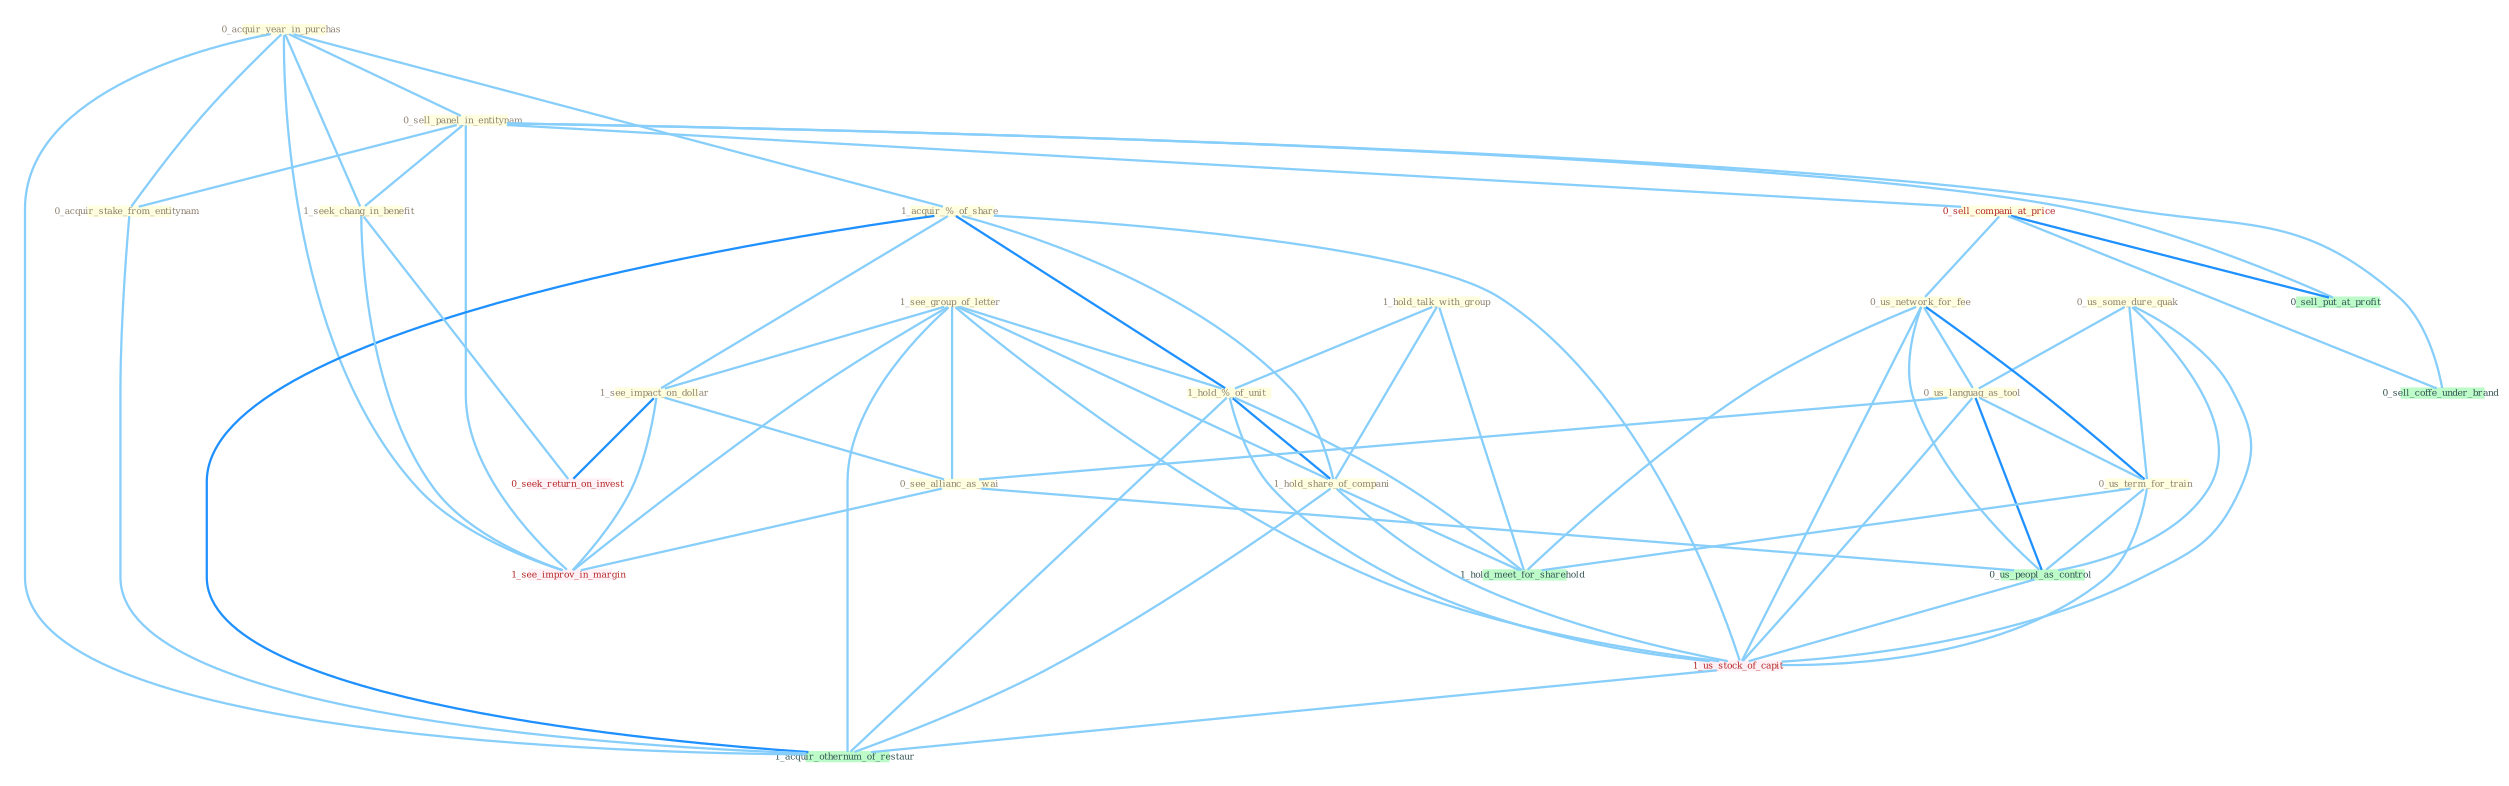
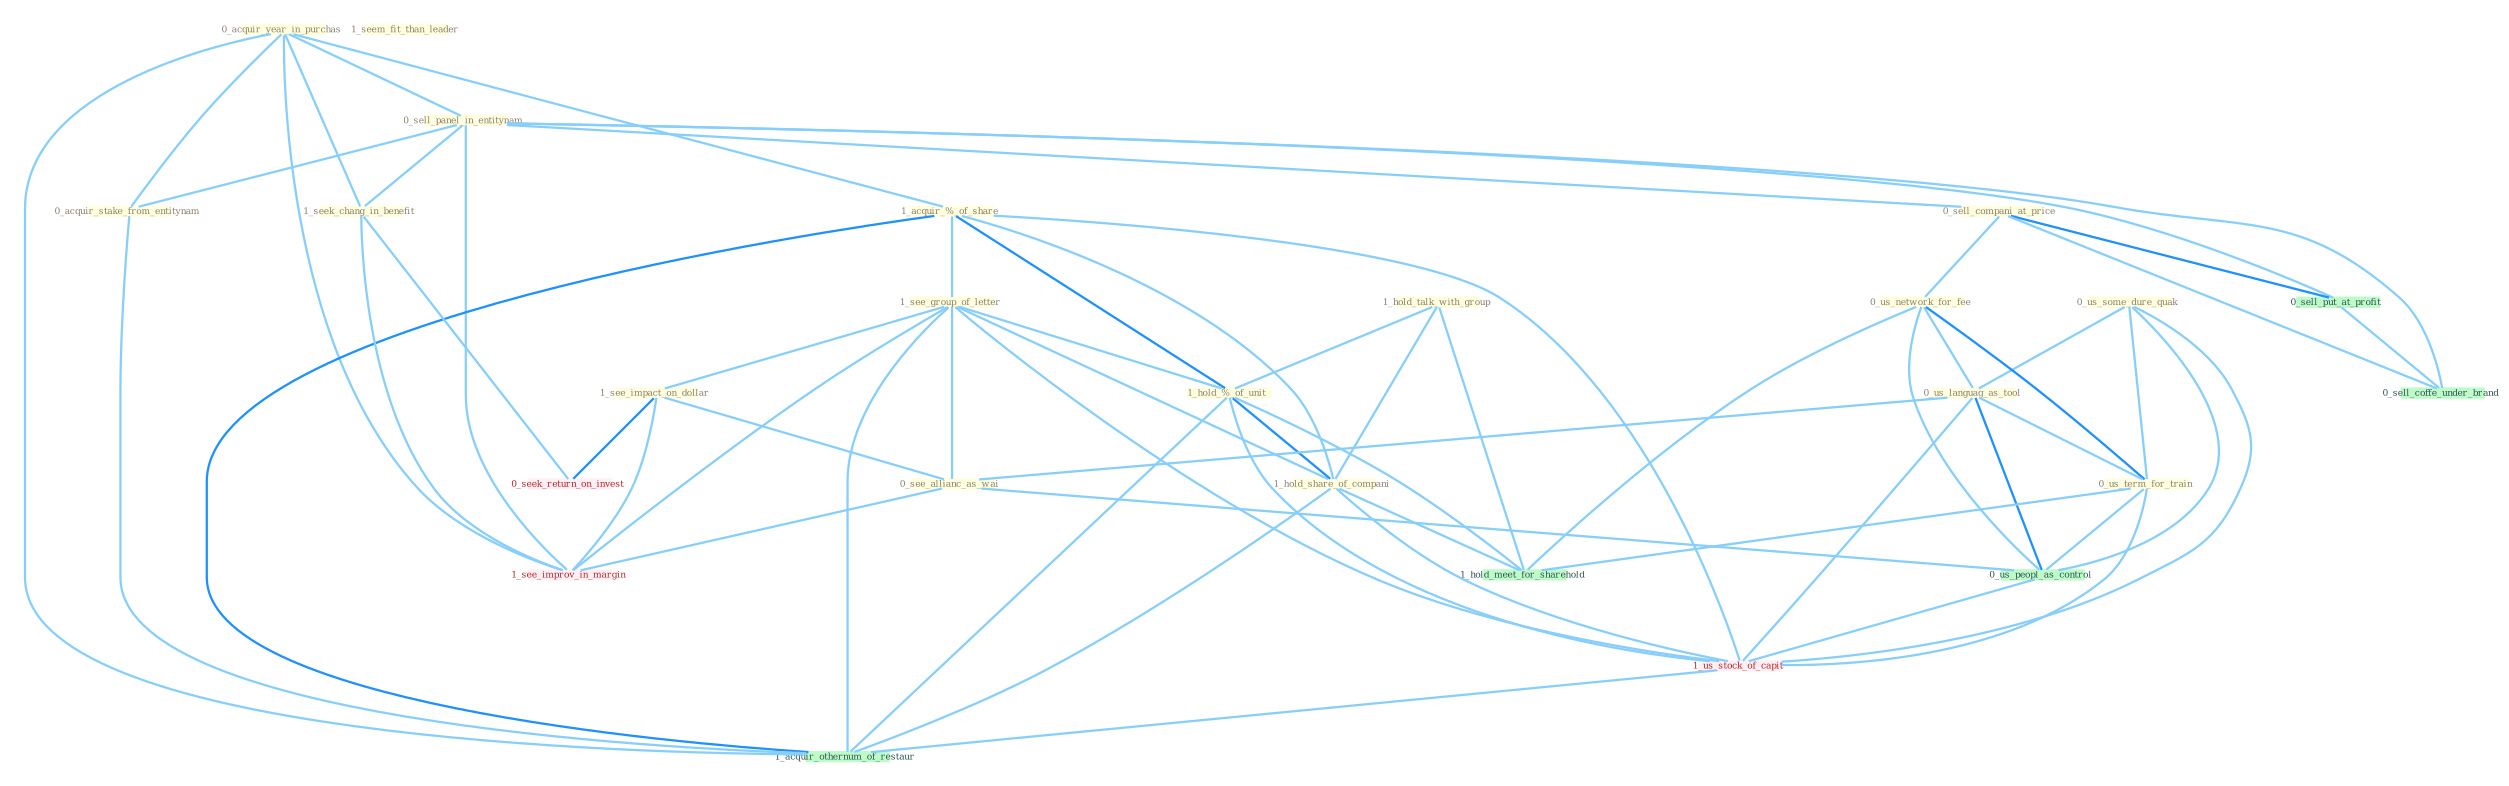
  graph {
    node [color="#ffffe0" fixedsize=true fontcolor="#8b7d6b" fontsize=4 shape=polygon style=filled]
    edge [color="#87cefa" w=1]
    "0_acquir_year_in_purchas " [height=.06 width=.5]
    "0_sell_panel_in_entitynam " [height=.06 width=.5]
    "1_acquir_%_of_share " [height=.06 width=.5]
    "0_us_some_dure_quak " [height=.06 width=.5]
    "1_seek_chang_in_benefit " [height=.06 width=.5]
    "1_see_group_of_letter " [height=.06 width=.5]
    "1_see_impact_on_dollar " [height=.06 width=.5]
    "1_hold_talk_with_group " [height=.06 width=.5]
    "0_us_network_for_fee " [height=.06 width=.5]
    "1_hold_%_of_unit " [height=.06 width=.5]
    "1_hold_share_of_compani " [height=.06 width=.5]
-   "0_sell_compani_at_price " [fontcolor="#b22222" height=.06 width=.5]
+   "1_seem_fit_than_leader " [height=.06 width=.5]
+   "0_sell_compani_at_price " [height=.06 width=.5]
    "0_us_languag_as_tool " [height=.06 width=.5]
    "0_acquir_stake_from_entitynam " [height=.06 width=.5]
    "0_see_allianc_as_wai " [height=.06 width=.5]
    "0_us_term_for_train " [height=.06 width=.5]
    "0_seek_return_on_invest " [color="#fff0f5" fontcolor="#b22222" height=.06 width=.5]
    "1_us_stock_of_capit " [color="#fff0f5" fontcolor="#b22222" height=.06 width=.5]
    "1_see_improv_in_margin " [color="#fff0f5" fontcolor="#b22222" height=.06 width=.5]
    "1_acquir_othernum_of_restaur " [color="#BDFCC9" fontcolor="#2f4f4f" height=.06 width=.5]
    "0_sell_put_at_profit " [color="#BDFCC9" fontcolor="#2f4f4f" height=.06 width=.5]
    "0_sell_coffe_under_brand " [color="#BDFCC9" fontcolor="#2f4f4f" height=.06 width=.5]
    "0_us_peopl_as_control " [color="#BDFCC9" fontcolor="#2f4f4f" height=.06 width=.5]
    "1_hold_meet_for_sharehold " [color="#BDFCC9" fontcolor="#2f4f4f" height=.06 width=.5]
    subgraph sub_1 {
      "0_acquir_year_in_purchas "
      "0_sell_panel_in_entitynam "
      "1_acquir_%_of_share "
      "0_us_some_dure_quak "
      "1_seek_chang_in_benefit "
      "1_see_group_of_letter "
      "1_see_impact_on_dollar "
      "1_hold_talk_with_group "
      "0_us_network_for_fee "
      "1_hold_%_of_unit "
      "1_hold_share_of_compani "
+     "1_seem_fit_than_leader "
      "0_sell_compani_at_price "
      "0_us_languag_as_tool "
      "0_acquir_stake_from_entitynam "
      "0_see_allianc_as_wai "
      "0_us_term_for_train "
    }
    subgraph sub_2 {
      "0_seek_return_on_invest "
      "1_us_stock_of_capit "
      "1_see_improv_in_margin "
    }
    "0_acquir_year_in_purchas " -- "0_sell_panel_in_entitynam "
    "0_acquir_year_in_purchas " -- "1_acquir_%_of_share "
    "0_acquir_year_in_purchas " -- "1_seek_chang_in_benefit "
    "0_acquir_year_in_purchas " -- "0_acquir_stake_from_entitynam "
    "0_acquir_year_in_purchas " -- "1_see_improv_in_margin "
    "0_acquir_year_in_purchas " -- "1_acquir_othernum_of_restaur "
    "0_sell_panel_in_entitynam " -- "1_seek_chang_in_benefit "
    "0_sell_panel_in_entitynam " -- "0_sell_compani_at_price "
    "0_sell_panel_in_entitynam " -- "0_acquir_stake_from_entitynam "
    "0_sell_panel_in_entitynam " -- "1_see_improv_in_margin "
    "0_sell_panel_in_entitynam " -- "0_sell_put_at_profit "
    "0_sell_panel_in_entitynam " -- "0_sell_coffe_under_brand "
-   "1_acquir_%_of_share " -- "1_see_impact_on_dollar "
+   "1_acquir_%_of_share " -- "1_see_group_of_letter "
    "1_acquir_%_of_share " -- "1_hold_%_of_unit " [color="#1e90ff" w=2]
    "1_acquir_%_of_share " -- "1_hold_share_of_compani "
    "1_acquir_%_of_share " -- "1_us_stock_of_capit "
    "1_acquir_%_of_share " -- "1_acquir_othernum_of_restaur " [color="#1e90ff" w=2]
    "0_us_some_dure_quak " -- "0_us_languag_as_tool "
    "0_us_some_dure_quak " -- "0_us_term_for_train "
    "0_us_some_dure_quak " -- "1_us_stock_of_capit "
    "0_us_some_dure_quak " -- "0_us_peopl_as_control "
    "1_seek_chang_in_benefit " -- "0_seek_return_on_invest "
    "1_seek_chang_in_benefit " -- "1_see_improv_in_margin "
    "1_see_group_of_letter " -- "1_see_impact_on_dollar "
    "1_see_group_of_letter " -- "1_hold_%_of_unit "
    "1_see_group_of_letter " -- "1_hold_share_of_compani "
    "1_see_group_of_letter " -- "0_see_allianc_as_wai "
    "1_see_group_of_letter " -- "1_us_stock_of_capit "
    "1_see_group_of_letter " -- "1_see_improv_in_margin "
    "1_see_group_of_letter " -- "1_acquir_othernum_of_restaur "
    "1_see_impact_on_dollar " -- "0_see_allianc_as_wai "
    "1_see_impact_on_dollar " -- "0_seek_return_on_invest " [color="#1e90ff"]
    "1_see_impact_on_dollar " -- "1_see_improv_in_margin "
    "1_hold_talk_with_group " -- "1_hold_%_of_unit "
    "1_hold_talk_with_group " -- "1_hold_share_of_compani "
    "1_hold_talk_with_group " -- "1_hold_meet_for_sharehold "
    "0_us_network_for_fee " -- "0_us_languag_as_tool "
    "0_us_network_for_fee " -- "0_us_term_for_train " [color="#1e90ff" w=2]
-   "0_us_network_for_fee " -- "1_us_stock_of_capit "
    "0_us_network_for_fee " -- "0_us_peopl_as_control "
    "0_us_network_for_fee " -- "1_hold_meet_for_sharehold "
    "1_hold_%_of_unit " -- "1_hold_share_of_compani " [color="#1e90ff" w=2]
    "1_hold_%_of_unit " -- "1_us_stock_of_capit "
    "1_hold_%_of_unit " -- "1_acquir_othernum_of_restaur "
    "1_hold_%_of_unit " -- "1_hold_meet_for_sharehold "
    "1_hold_share_of_compani " -- "1_us_stock_of_capit "
    "1_hold_share_of_compani " -- "1_acquir_othernum_of_restaur "
    "1_hold_share_of_compani " -- "1_hold_meet_for_sharehold "
    "0_sell_compani_at_price " -- "0_us_network_for_fee "
    "0_sell_compani_at_price " -- "0_sell_put_at_profit " [color="#1e90ff" w=2]
    "0_sell_compani_at_price " -- "0_sell_coffe_under_brand "
    "0_us_languag_as_tool " -- "0_see_allianc_as_wai "
    "0_us_languag_as_tool " -- "0_us_term_for_train "
    "0_us_languag_as_tool " -- "1_us_stock_of_capit "
    "0_us_languag_as_tool " -- "0_us_peopl_as_control " [color="#1e90ff" w=2]
    "0_acquir_stake_from_entitynam " -- "1_acquir_othernum_of_restaur "
    "0_see_allianc_as_wai " -- "1_see_improv_in_margin "
    "0_see_allianc_as_wai " -- "0_us_peopl_as_control "
    "0_us_term_for_train " -- "1_us_stock_of_capit "
    "0_us_term_for_train " -- "0_us_peopl_as_control "
    "0_us_term_for_train " -- "1_hold_meet_for_sharehold "
    "1_us_stock_of_capit " -- "1_acquir_othernum_of_restaur "
+   "0_sell_put_at_profit " -- "0_sell_coffe_under_brand "
    "0_us_peopl_as_control " -- "1_us_stock_of_capit "
  }
